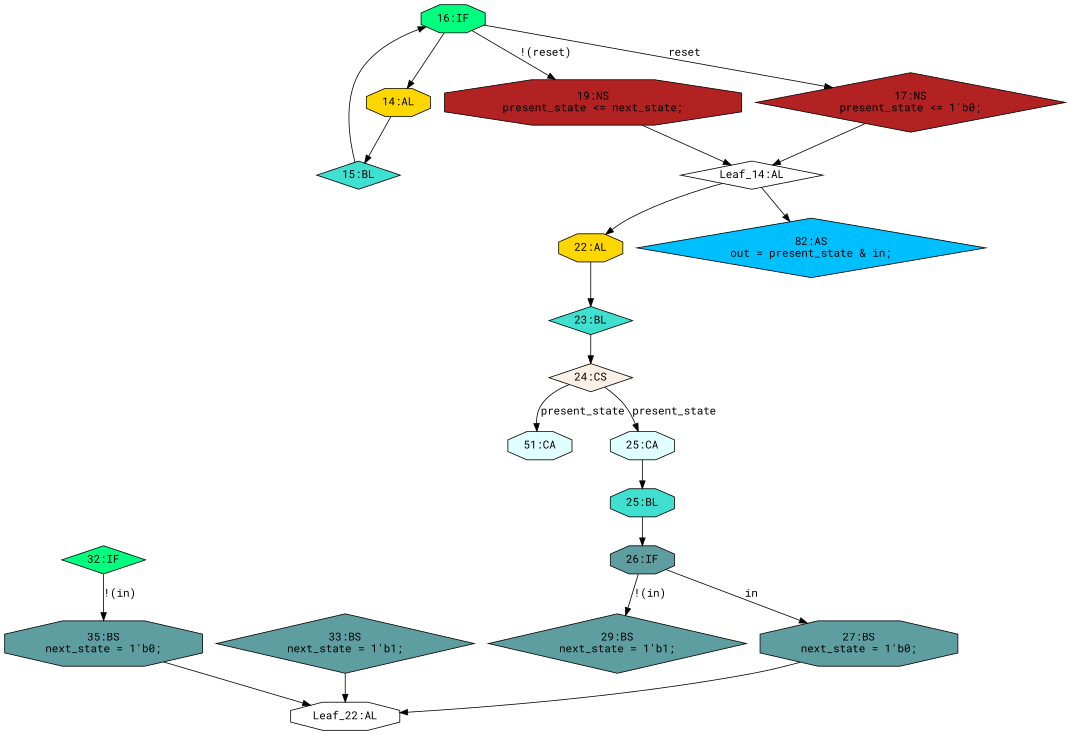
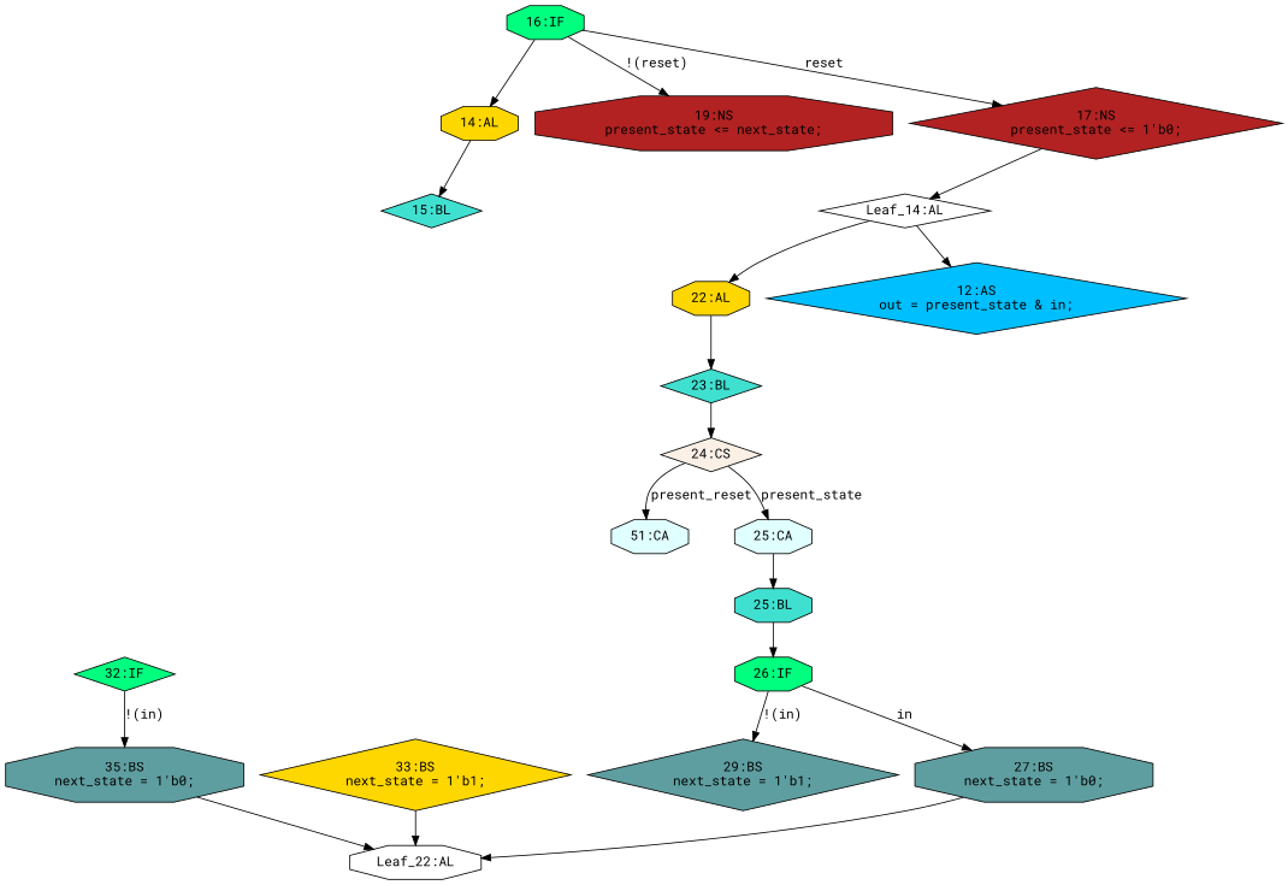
  strict digraph {
    fontname="Roboto Mono"
    node [fillcolor=cadetblue fontname="Roboto Mono" shape=octagon statements="[]" style=filled typ=BlockingSubstitution]
    edge [cond="[]" fontname="Roboto Mono" lineno=None]
    n1 [ast="<pyverilog.vparser.ast.Always object at 0x7f73e08e6e90>" clk_sens=False fillcolor=gold label="22:AL" sens="['present_state', 'in']" typ=Always use_var="['present_state', 'in']"]
    n2 [ast="<pyverilog.vparser.ast.Block object at 0x7f73e08e6750>" fillcolor=turquoise label="23:BL" shape=diamond typ=Block]
    n3 [ast="<pyverilog.vparser.ast.CaseStatement object at 0x7f73e096a110>" fillcolor=linen label="24:CS" shape=diamond typ=CaseStatement]
    n4 [ast="<pyverilog.vparser.ast.Case object at 0x7f73e096a310>" fillcolor=lightcyan label="51:CA" typ=Case]
    n5 [ast="<pyverilog.vparser.ast.Case object at 0x7f73e08e6850>" fillcolor=lightcyan label="25:CA" typ=Case]
    n6 [ast="<pyverilog.vparser.ast.IfStatement object at 0x7f73e0558b10>" fillcolor=springgreen label="32:IF" shape=diamond typ=IfStatement]
    n7 [ast="<pyverilog.vparser.ast.BlockingSubstitution object at 0x7f73e0558310>" label="35:BS\nnext_state = 1'b0;" statements="[<pyverilog.vparser.ast.BlockingSubstitution object at 0x7f73e0558310>]"]
    n8 [def_var="['next_state']" label="Leaf_22:AL" fillcolor="" statements="" style="" typ=""]
-   n9 [ast="<pyverilog.vparser.ast.BlockingSubstitution object at 0x7f73e0558a10>" label="33:BS\nnext_state = 1'b1;" shape=diamond statements="[<pyverilog.vparser.ast.BlockingSubstitution object at 0x7f73e0558a10>]"]
+   n9 [ast="<pyverilog.vparser.ast.BlockingSubstitution object at 0x7f73e0558a10>" fillcolor=gold label="33:BS\nnext_state = 1'b1;" shape=diamond statements="[<pyverilog.vparser.ast.BlockingSubstitution object at 0x7f73e0558a10>]"]
    n10 [ast="<pyverilog.vparser.ast.Block object at 0x7f73e08e3210>" fillcolor=turquoise label="15:BL" shape=diamond typ=Block]
    n11 [ast="<pyverilog.vparser.ast.IfStatement object at 0x7f73e08f1150>" fillcolor=springgreen label="16:IF" typ=IfStatement]
    n12 [ast="<pyverilog.vparser.ast.NonblockingSubstitution object at 0x7f73e08f1650>" fillcolor=firebrick label="19:NS\npresent_state <= next_state;" statements="[<pyverilog.vparser.ast.NonblockingSubstitution object at 0x7f73e08f1650>]" typ=NonblockingSubstitution]
    n13 [ast="<pyverilog.vparser.ast.NonblockingSubstitution object at 0x7f73e088ecd0>" fillcolor=firebrick label="17:NS\npresent_state <= 1'b0;" shape=diamond statements="[<pyverilog.vparser.ast.NonblockingSubstitution object at 0x7f73e088ecd0>]" typ=NonblockingSubstitution]
    n14 [ast="<pyverilog.vparser.ast.Always object at 0x7f73e08e3e10>" clk_sens=True fillcolor=gold label="14:AL" sens="['clk']" typ=Always use_var="['reset', 'next_state']"]
    n15 [def_var="['present_state']" label="Leaf_14:AL" shape=diamond fillcolor="" statements="" style="" typ=""]
-   n16 [ast="<pyverilog.vparser.ast.Assign object at 0x7f73e0896bd0>" def_var="['out']" fillcolor=deepskyblue label="82:AS\nout = present_state & in;" shape=diamond typ=Assign use_var="['present_state', 'in']"]
+   n16 [ast="<pyverilog.vparser.ast.Assign object at 0x7f73e0896bd0>" def_var="['out']" fillcolor=deepskyblue label="12:AS\nout = present_state & in;" shape=diamond typ=Assign use_var="['present_state', 'in']"]
    n17 [ast="<pyverilog.vparser.ast.BlockingSubstitution object at 0x7f73e4365190>" label="27:BS\nnext_state = 1'b0;" statements="[<pyverilog.vparser.ast.BlockingSubstitution object at 0x7f73e4365190>]"]
    n18 [ast="<pyverilog.vparser.ast.Block object at 0x7f73e08e6150>" fillcolor=turquoise label="25:BL" typ=Block]
-   n19 [ast="<pyverilog.vparser.ast.IfStatement object at 0x7f73e0d01610>" label="26:IF" typ=IfStatement]
+   n19 [ast="<pyverilog.vparser.ast.IfStatement object at 0x7f73e0d01610>" fillcolor=springgreen label="26:IF" typ=IfStatement]
    n20 [ast="<pyverilog.vparser.ast.BlockingSubstitution object at 0x7f73e096a1d0>" label="29:BS\nnext_state = 1'b1;" shape=diamond statements="[<pyverilog.vparser.ast.BlockingSubstitution object at 0x7f73e096a1d0>]"]
    n1 -> n2
    n2 -> n3
-   n3 -> n4 [cond="['present_state']" label=present_state lineno=24]
+   n3 -> n4 [cond="['present_state']" label=present_reset lineno=24]
    n3 -> n5 [cond="['present_state']" label=present_state lineno=24]
    n5 -> n18
    n6 -> n7 [cond="['in']" label="!(in)" lineno=32]
    n7 -> n8
    n9 -> n8
-   n10 -> n11
    n11 -> n12 [cond="['reset']" label="!(reset)" lineno=16]
    n11 -> n13 [cond="['reset']" label=reset lineno=16]
    n11 -> n14 [cond="" lineno=""]
-   n12 -> n15
    n13 -> n15
    n14 -> n10
    n15 -> n1 [cond="" lineno=""]
    n15 -> n16 [cond="" lineno=""]
    n17 -> n8
    n18 -> n19
    n19 -> n17 [cond="['in']" label=in lineno=26]
    n19 -> n20 [cond="['in']" label="!(in)" lineno=26]
  }
